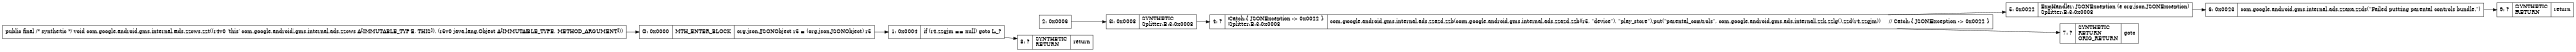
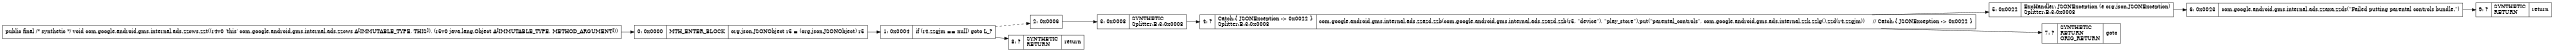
  digraph {
    fontname="DejaVu Serif"
    rankdir=LR
    node [fontname="DejaVu Serif" shape=record]
    edge [fontname="DejaVu Serif"]
    n1 [label="{0\:\ 0x0000|MTH_ENTER_BLOCK\l|org.json.JSONObject r5 = (org.json.JSONObject) r5\l}"]
    n2 [label="{1\:\ 0x0004|if (r4.zzgjm == null) goto L_?\l}"]
    n3 [label="{2\:\ 0x0006}"]
    n4 [label="{8\:\ ?|SYNTHETIC\lRETURN\l|return\l}"]
    n5 [label="{3\:\ 0x0008|SYNTHETIC\lSplitter:B:3:0x0008\l}"]
    n6 [label="{4\:\ ?|Catch:\{ JSONException \-\> 0x0022 \}\lSplitter:B:3:0x0008\l|com.google.android.gms.internal.ads.zzazd.zzb(com.google.android.gms.internal.ads.zzazd.zzb(r5, \"device\"), \"play_store\").put(\"parental_controls\", com.google.android.gms.ads.internal.zzk.zzlg().zzd(r4.zzgjm))     \/\/ Catch:\{ JSONException \-\> 0x0022 \}\l}"]
    n7 [label="{5\:\ 0x0022|ExcHandler: JSONException (e org.json.JSONException)\lSplitter:B:3:0x0008\l}"]
    n8 [label="{7\:\ ?|SYNTHETIC\lRETURN\lORIG_RETURN\l|goto\l}"]
    n9 [label="{6\:\ 0x0023|com.google.android.gms.internal.ads.zzaxa.zzds(\"Failed putting parental controls bundle.\")\l}"]
    n10 [label="{9\:\ ?|SYNTHETIC\lRETURN\l|return\l}"]
    n11 [label="{public final \/* synthetic *\/ void com.google.android.gms.internal.ads.zzcws.zzt((r4v0 'this' com.google.android.gms.internal.ads.zzcws A[IMMUTABLE_TYPE, THIS]), (r5v0 java.lang.Object A[IMMUTABLE_TYPE, METHOD_ARGUMENT])) }"]
    n1 -> n2
+   n2 -> n3 [style=dashed]
    n2 -> n4
    n3 -> n5
    n5 -> n6
    n6 -> n7
    n6 -> n8
    n7 -> n9
    n9 -> n10
    n11 -> n1
  }
